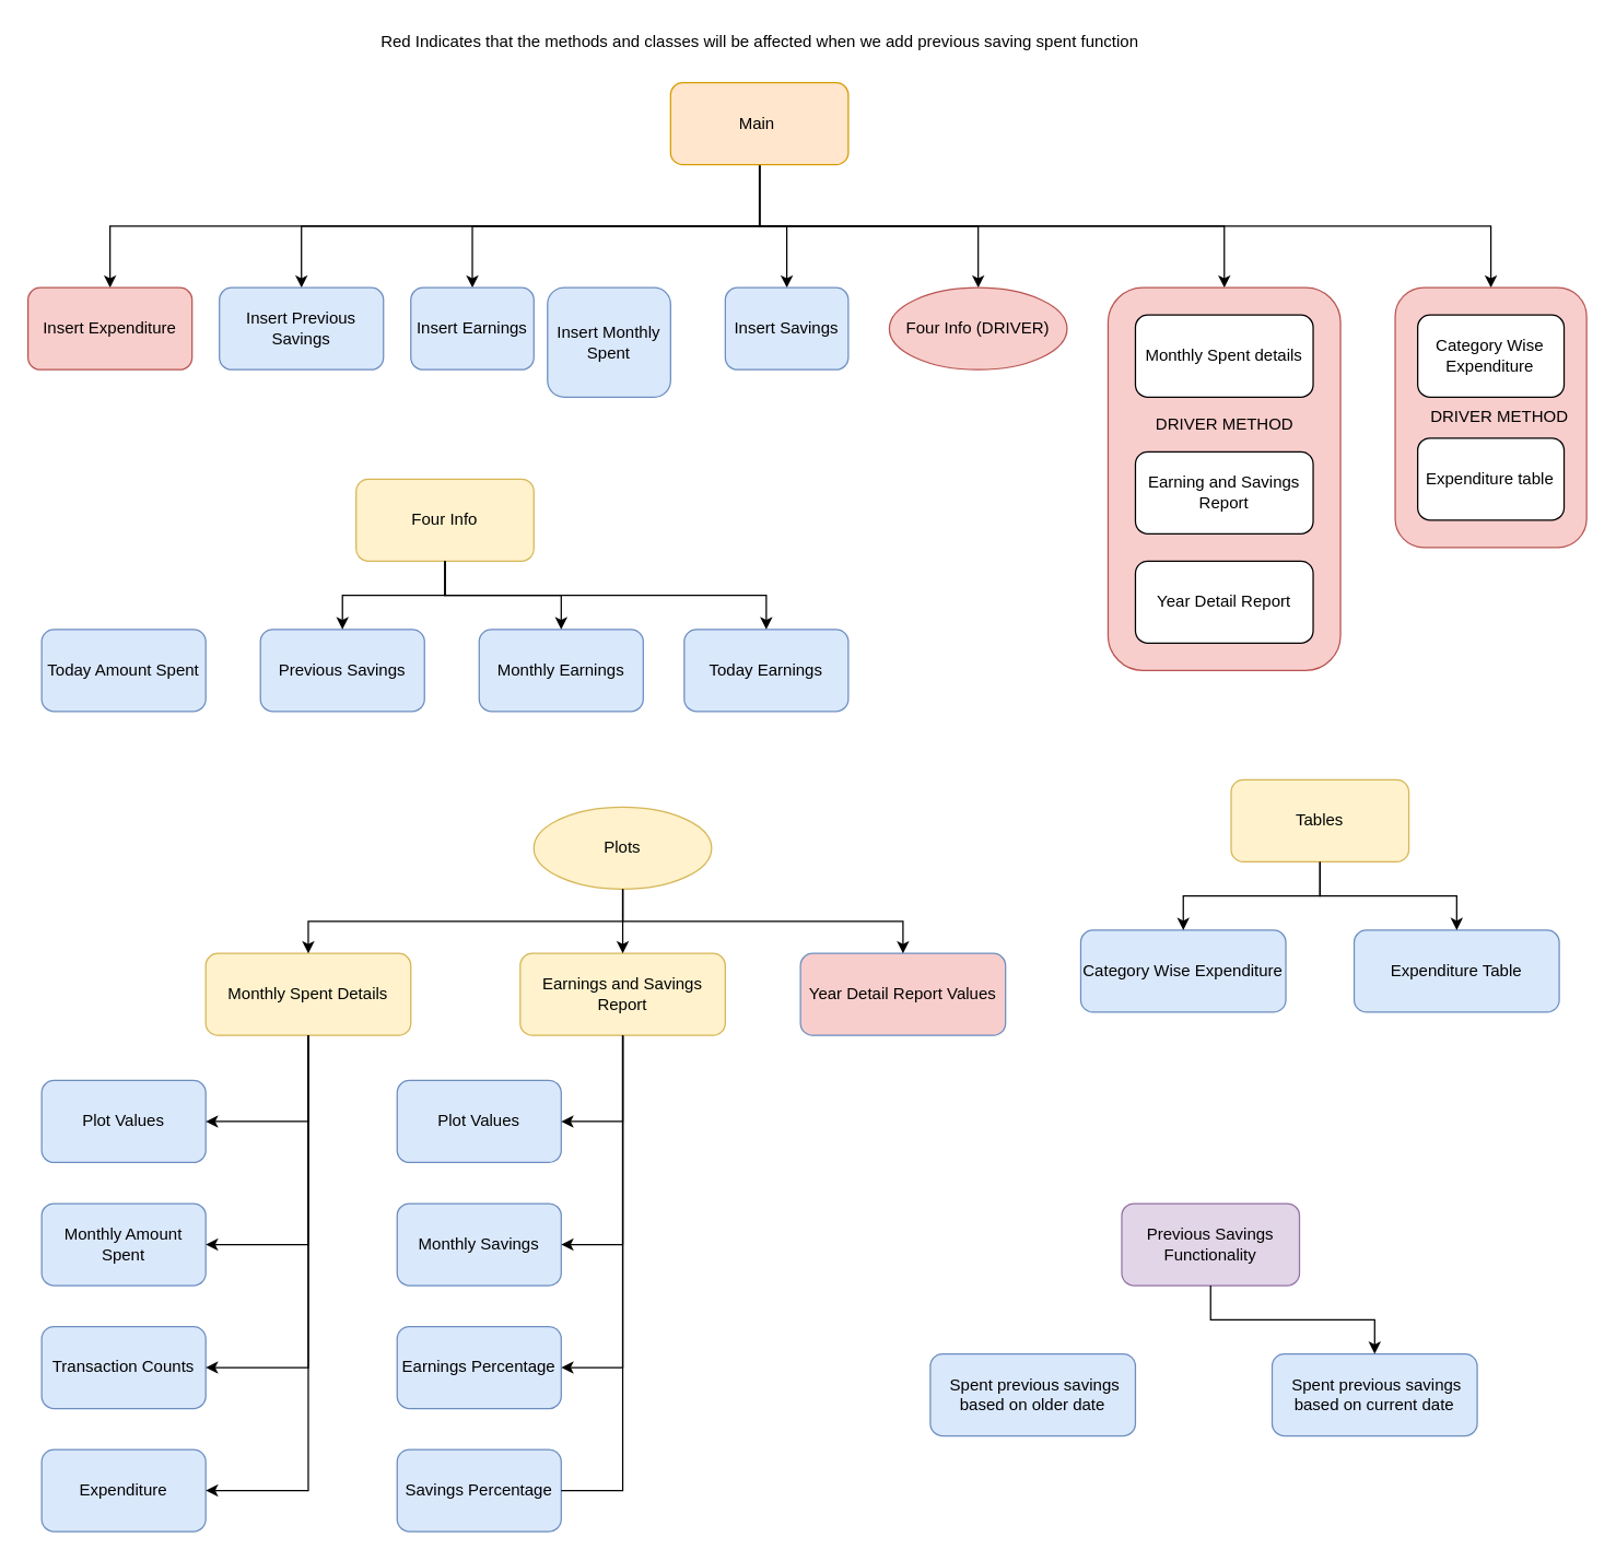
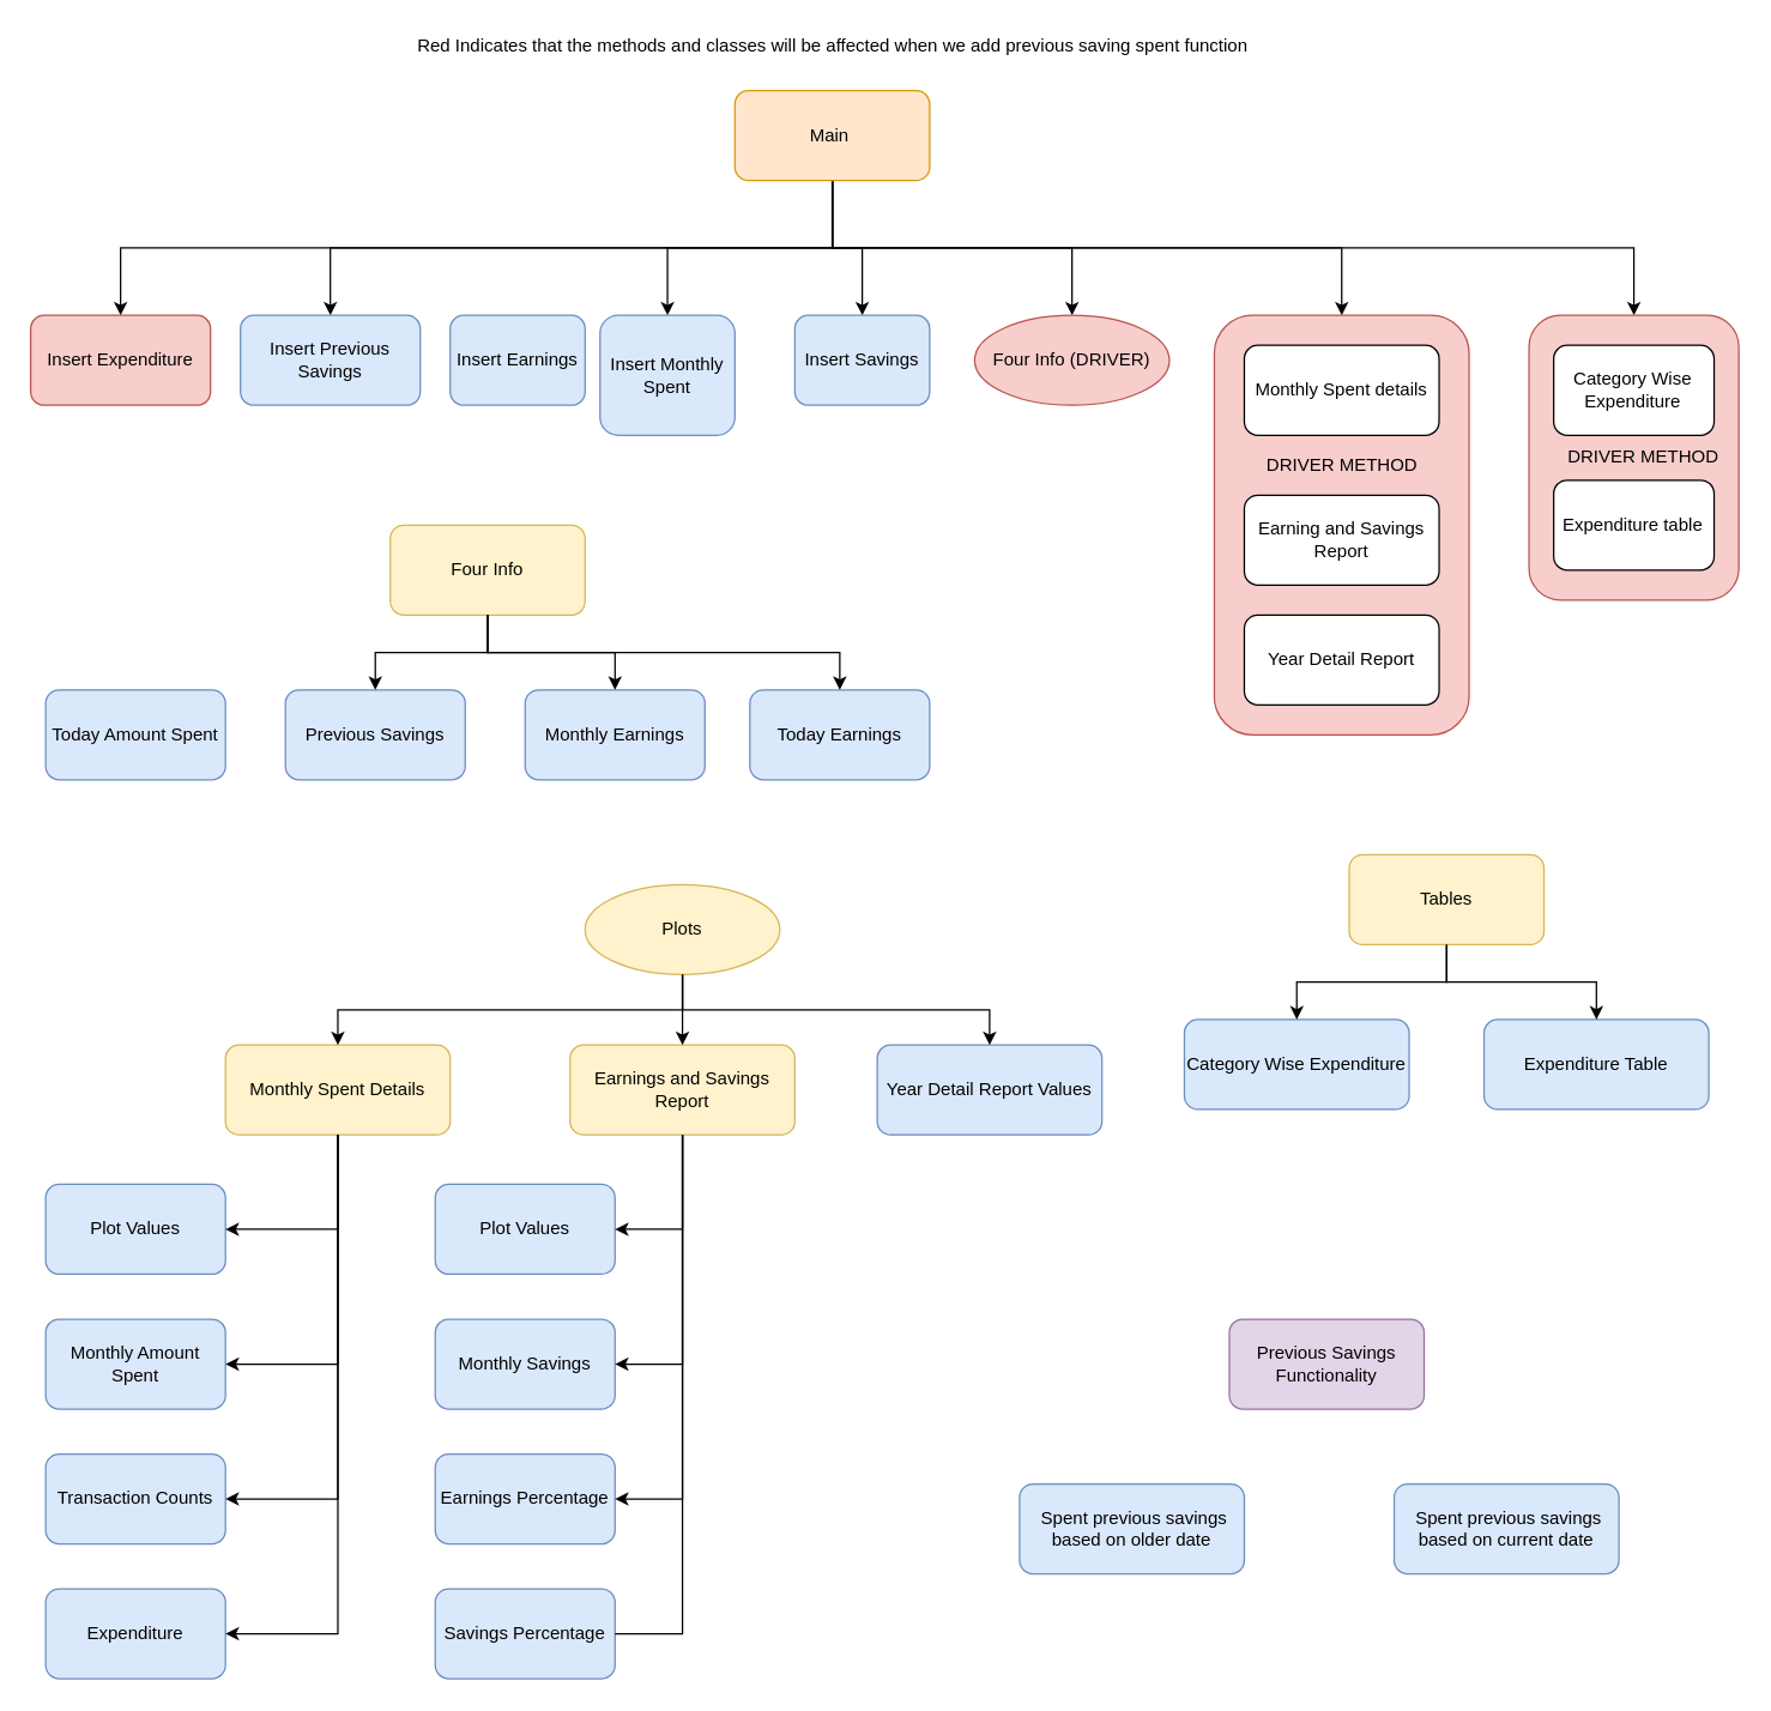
  <mxCell id="0" />
  <mxCell id="1" parent="0" />
  <mxCell id="2" style="edgeStyle=orthogonalEdgeStyle;rounded=0;orthogonalLoop=1;jettySize=auto;html=1;exitX=0.5;exitY=1;exitDx=0;exitDy=0;" parent="1" source="10" target="25" edge="1"><mxGeometry relative="1" as="geometry" /></mxCell>
  <mxCell id="3" style="edgeStyle=orthogonalEdgeStyle;rounded=0;orthogonalLoop=1;jettySize=auto;html=1;exitX=0.5;exitY=1;exitDx=0;exitDy=0;" parent="1" source="10" target="26" edge="1"><mxGeometry relative="1" as="geometry" /></mxCell>
- <mxCell id="4" style="edgeStyle=orthogonalEdgeStyle;rounded=0;orthogonalLoop=1;jettySize=auto;html=1;exitX=0.5;exitY=1;exitDx=0;exitDy=0;entryX=0.5;entryY=0;entryDx=0;entryDy=0;" parent="1" source="10" target="27" edge="1"><mxGeometry relative="1" as="geometry" /></mxCell>
  <mxCell id="5" style="edgeStyle=orthogonalEdgeStyle;rounded=0;orthogonalLoop=1;jettySize=auto;html=1;exitX=0.5;exitY=1;exitDx=0;exitDy=0;entryX=0.5;entryY=0;entryDx=0;entryDy=0;" parent="1" source="10" target="28" edge="1"><mxGeometry relative="1" as="geometry" /></mxCell>
  <mxCell id="6" style="edgeStyle=orthogonalEdgeStyle;rounded=0;orthogonalLoop=1;jettySize=auto;html=1;exitX=0.5;exitY=1;exitDx=0;exitDy=0;" parent="1" source="10" target="11" edge="1"><mxGeometry relative="1" as="geometry" /></mxCell>
  <mxCell id="7" style="edgeStyle=orthogonalEdgeStyle;rounded=0;orthogonalLoop=1;jettySize=auto;html=1;exitX=0.5;exitY=1;exitDx=0;exitDy=0;entryX=0.5;entryY=0;entryDx=0;entryDy=0;" parent="1" source="10" target="19" edge="1"><mxGeometry relative="1" as="geometry" /></mxCell>
  <mxCell id="8" style="edgeStyle=orthogonalEdgeStyle;rounded=0;orthogonalLoop=1;jettySize=auto;html=1;exitX=0.5;exitY=1;exitDx=0;exitDy=0;entryX=0.5;entryY=0;entryDx=0;entryDy=0;" parent="1" source="10" target="14" edge="1"><mxGeometry relative="1" as="geometry" /></mxCell>
+ <mxCell id="9" style="edgeStyle=orthogonalEdgeStyle;rounded=0;orthogonalLoop=1;jettySize=auto;html=1;exitX=0.5;exitY=1;exitDx=0;exitDy=0;entryX=0.5;entryY=0;entryDx=0;entryDy=0;" parent="1" source="10" target="71" edge="1"><mxGeometry relative="1" as="geometry" /></mxCell>
  <mxCell id="10" value="Main&amp;nbsp;" style="rounded=1;whiteSpace=wrap;html=1;fillColor=#ffe6cc;strokeColor=#d79b00;" parent="1" vertex="1"><mxGeometry x="490" y="60" width="130" height="60" as="geometry" /></mxCell>
  <mxCell id="11" value="Four Info (DRIVER)" style="ellipse;whiteSpace=wrap;html=1;fillColor=#f8cecc;strokeColor=#b85450;" parent="1" vertex="1"><mxGeometry x="650" y="210" width="130" height="60" as="geometry" /></mxCell>
  <mxCell id="12" style="edgeStyle=orthogonalEdgeStyle;rounded=0;orthogonalLoop=1;jettySize=auto;html=1;exitX=0.5;exitY=1;exitDx=0;exitDy=0;" parent="1" source="10" target="10" edge="1"><mxGeometry relative="1" as="geometry" /></mxCell>
  <mxCell id="13" value="" style="group" parent="1" vertex="1" connectable="0"><mxGeometry x="1020" y="210" width="140" height="190" as="geometry" /></mxCell>
  <mxCell id="14" value="" style="rounded=1;whiteSpace=wrap;html=1;fillColor=#f8cecc;strokeColor=#b85450;" parent="13" vertex="1"><mxGeometry width="140" height="190" as="geometry" /></mxCell>
  <mxCell id="15" value="Category Wise Expenditure" style="rounded=1;whiteSpace=wrap;html=1;" parent="13" vertex="1"><mxGeometry x="16.471" y="20" width="107.059" height="60" as="geometry" /></mxCell>
  <mxCell id="16" value="Expenditure table" style="rounded=1;whiteSpace=wrap;html=1;" parent="13" vertex="1"><mxGeometry x="16.471" y="110" width="107.059" height="60" as="geometry" /></mxCell>
  <mxCell id="17" value="DRIVER METHOD" style="text;html=1;align=center;verticalAlign=middle;resizable=0;points=[];autosize=1;strokeColor=none;fillColor=none;" parent="13" vertex="1"><mxGeometry x="16.468" y="85" width="120" height="20" as="geometry" /></mxCell>
  <mxCell id="18" value="" style="group" parent="1" vertex="1" connectable="0"><mxGeometry x="810" y="210" width="170" height="280" as="geometry" /></mxCell>
  <mxCell id="19" value="" style="rounded=1;whiteSpace=wrap;html=1;fillColor=#f8cecc;strokeColor=#b85450;" parent="18" vertex="1"><mxGeometry width="170" height="280" as="geometry" /></mxCell>
  <mxCell id="20" value="Monthly Spent details" style="rounded=1;whiteSpace=wrap;html=1;" parent="18" vertex="1"><mxGeometry x="20" y="20" width="130" height="60" as="geometry" /></mxCell>
  <mxCell id="21" value="Earning and Savings Report" style="rounded=1;whiteSpace=wrap;html=1;" parent="18" vertex="1"><mxGeometry x="20" y="120" width="130" height="60" as="geometry" /></mxCell>
  <mxCell id="22" value="Year Detail Report" style="rounded=1;whiteSpace=wrap;html=1;" parent="18" vertex="1"><mxGeometry x="20" y="200" width="130" height="60" as="geometry" /></mxCell>
  <mxCell id="23" style="edgeStyle=orthogonalEdgeStyle;rounded=0;orthogonalLoop=1;jettySize=auto;html=1;exitX=0.5;exitY=1;exitDx=0;exitDy=0;" parent="18" source="19" target="19" edge="1"><mxGeometry relative="1" as="geometry" /></mxCell>
  <mxCell id="24" value="DRIVER METHOD" style="text;html=1;align=center;verticalAlign=middle;resizable=0;points=[];autosize=1;strokeColor=none;fillColor=none;" parent="18" vertex="1"><mxGeometry x="25" y="90" width="120" height="20" as="geometry" /></mxCell>
  <mxCell id="25" value="Insert Expenditure" style="rounded=1;whiteSpace=wrap;html=1;fillColor=#f8cecc;strokeColor=#b85450;" parent="1" vertex="1"><mxGeometry x="20" y="210" width="120" height="60" as="geometry" /></mxCell>
  <mxCell id="26" value="Insert Previous Savings" style="rounded=1;whiteSpace=wrap;html=1;fillColor=#dae8fc;strokeColor=#6c8ebf;" parent="1" vertex="1"><mxGeometry x="160" y="210" width="120" height="60" as="geometry" /></mxCell>
  <mxCell id="27" value="Insert Earnings" style="rounded=1;whiteSpace=wrap;html=1;fillColor=#dae8fc;strokeColor=#6c8ebf;" parent="1" vertex="1"><mxGeometry x="300" y="210" width="90" height="60" as="geometry" /></mxCell>
  <mxCell id="28" value="Insert Savings" style="rounded=1;whiteSpace=wrap;html=1;fillColor=#dae8fc;strokeColor=#6c8ebf;" parent="1" vertex="1"><mxGeometry x="530" y="210" width="90" height="60" as="geometry" /></mxCell>
  <mxCell id="29" value="Red Indicates that the methods and classes will be affected when we add previous saving spent function" style="text;html=1;align=center;verticalAlign=middle;resizable=0;points=[];autosize=1;strokeColor=none;fillColor=none;" parent="1" vertex="1"><mxGeometry x="270" y="20" width="570" height="20" as="geometry" /></mxCell>
  <mxCell id="30" value="" style="group" parent="1" vertex="1" connectable="0"><mxGeometry x="790" y="570" width="350" height="170" as="geometry" /></mxCell>
  <mxCell id="31" value="Tables" style="rounded=1;whiteSpace=wrap;html=1;fillColor=#fff2cc;strokeColor=#d6b656;" parent="30" vertex="1"><mxGeometry x="110" width="130" height="60" as="geometry" /></mxCell>
  <mxCell id="32" value="Category Wise Expenditure" style="rounded=1;whiteSpace=wrap;html=1;fillColor=#dae8fc;strokeColor=#6c8ebf;" parent="30" vertex="1"><mxGeometry y="110" width="150" height="60" as="geometry" /></mxCell>
  <mxCell id="33" style="edgeStyle=orthogonalEdgeStyle;rounded=0;orthogonalLoop=1;jettySize=auto;html=1;exitX=0.5;exitY=1;exitDx=0;exitDy=0;entryX=0.5;entryY=0;entryDx=0;entryDy=0;" parent="30" source="31" target="32" edge="1"><mxGeometry relative="1" as="geometry" /></mxCell>
  <mxCell id="34" value="Expenditure Table" style="rounded=1;whiteSpace=wrap;html=1;fillColor=#dae8fc;strokeColor=#6c8ebf;" parent="30" vertex="1"><mxGeometry x="200" y="110" width="150" height="60" as="geometry" /></mxCell>
  <mxCell id="35" style="edgeStyle=orthogonalEdgeStyle;rounded=0;orthogonalLoop=1;jettySize=auto;html=1;exitX=0.5;exitY=1;exitDx=0;exitDy=0;" parent="30" source="31" target="34" edge="1"><mxGeometry relative="1" as="geometry" /></mxCell>
  <mxCell id="36" value="" style="group" parent="1" vertex="1" connectable="0"><mxGeometry x="30" y="590" width="705" height="530" as="geometry" /></mxCell>
  <mxCell id="37" value="Plots" style="ellipse;whiteSpace=wrap;html=1;fillColor=#fff2cc;strokeColor=#d6b656;" parent="36" vertex="1"><mxGeometry x="360" width="130" height="60" as="geometry" /></mxCell>
- <mxCell id="38" value="Year Detail Report Values" style="rounded=1;whiteSpace=wrap;html=1;fillColor=#f8cecc;strokeColor=#6c8ebf;" parent="36" vertex="1"><mxGeometry x="555" y="107" width="150" height="60" as="geometry" /></mxCell>
+ <mxCell id="38" value="Year Detail Report Values" style="rounded=1;whiteSpace=wrap;html=1;fillColor=#dae8fc;strokeColor=#6c8ebf;" parent="36" vertex="1"><mxGeometry x="555" y="107" width="150" height="60" as="geometry" /></mxCell>
  <mxCell id="39" style="edgeStyle=orthogonalEdgeStyle;rounded=0;orthogonalLoop=1;jettySize=auto;html=1;exitX=0.5;exitY=1;exitDx=0;exitDy=0;" parent="36" source="37" target="38" edge="1"><mxGeometry relative="1" as="geometry" /></mxCell>
  <mxCell id="40" value="" style="group" parent="36" vertex="1" connectable="0"><mxGeometry x="260" y="107" width="240" height="423" as="geometry" /></mxCell>
  <mxCell id="41" value="Earnings and Savings Report" style="rounded=1;whiteSpace=wrap;html=1;fillColor=#fff2cc;strokeColor=#d6b656;" parent="40" vertex="1"><mxGeometry x="90" width="150" height="60" as="geometry" /></mxCell>
  <mxCell id="42" value="Plot Values" style="rounded=1;whiteSpace=wrap;html=1;fillColor=#dae8fc;strokeColor=#6c8ebf;" parent="40" vertex="1"><mxGeometry y="93" width="120" height="60" as="geometry" /></mxCell>
  <mxCell id="43" style="edgeStyle=orthogonalEdgeStyle;rounded=0;orthogonalLoop=1;jettySize=auto;html=1;exitX=0.5;exitY=1;exitDx=0;exitDy=0;entryX=1;entryY=0.5;entryDx=0;entryDy=0;" parent="40" source="41" target="42" edge="1"><mxGeometry relative="1" as="geometry" /></mxCell>
  <mxCell id="44" value="Monthly Savings" style="rounded=1;whiteSpace=wrap;html=1;fillColor=#dae8fc;strokeColor=#6c8ebf;" parent="40" vertex="1"><mxGeometry y="183" width="120" height="60" as="geometry" /></mxCell>
  <mxCell id="45" style="edgeStyle=orthogonalEdgeStyle;rounded=0;orthogonalLoop=1;jettySize=auto;html=1;exitX=0.5;exitY=1;exitDx=0;exitDy=0;entryX=1;entryY=0.5;entryDx=0;entryDy=0;" parent="40" source="41" target="44" edge="1"><mxGeometry relative="1" as="geometry" /></mxCell>
  <mxCell id="46" value="Earnings Percentage" style="rounded=1;whiteSpace=wrap;html=1;fillColor=#dae8fc;strokeColor=#6c8ebf;" parent="40" vertex="1"><mxGeometry y="273" width="120" height="60" as="geometry" /></mxCell>
  <mxCell id="47" style="edgeStyle=orthogonalEdgeStyle;rounded=0;orthogonalLoop=1;jettySize=auto;html=1;exitX=0.5;exitY=1;exitDx=0;exitDy=0;entryX=1;entryY=0.5;entryDx=0;entryDy=0;" parent="40" source="41" target="46" edge="1"><mxGeometry relative="1" as="geometry" /></mxCell>
  <mxCell id="48" value="Savings Percentage" style="rounded=1;whiteSpace=wrap;html=1;fillColor=#dae8fc;strokeColor=#6c8ebf;" parent="40" vertex="1"><mxGeometry y="363" width="120" height="60" as="geometry" /></mxCell>
  <mxCell id="49" style="edgeStyle=orthogonalEdgeStyle;rounded=0;orthogonalLoop=1;jettySize=auto;html=1;exitX=0.5;exitY=1;exitDx=0;exitDy=0;entryX=1;entryY=0.5;entryDx=0;entryDy=0;endArrow=none;" parent="40" source="41" target="48" edge="1"><mxGeometry relative="1" as="geometry" /></mxCell>
  <mxCell id="50" style="edgeStyle=orthogonalEdgeStyle;rounded=0;orthogonalLoop=1;jettySize=auto;html=1;exitX=0.5;exitY=1;exitDx=0;exitDy=0;" parent="36" source="37" target="41" edge="1"><mxGeometry relative="1" as="geometry" /></mxCell>
  <mxCell id="51" value="" style="group" parent="36" vertex="1" connectable="0"><mxGeometry y="107" width="270" height="423" as="geometry" /></mxCell>
  <mxCell id="52" value="Monthly Spent Details" style="rounded=1;whiteSpace=wrap;html=1;fillColor=#fff2cc;strokeColor=#d6b656;" parent="51" vertex="1"><mxGeometry x="120" width="150" height="60" as="geometry" /></mxCell>
  <mxCell id="53" value="Plot Values" style="rounded=1;whiteSpace=wrap;html=1;fillColor=#dae8fc;strokeColor=#6c8ebf;" parent="51" vertex="1"><mxGeometry y="93" width="120" height="60" as="geometry" /></mxCell>
  <mxCell id="54" style="edgeStyle=orthogonalEdgeStyle;rounded=0;orthogonalLoop=1;jettySize=auto;html=1;exitX=0.5;exitY=1;exitDx=0;exitDy=0;entryX=1;entryY=0.5;entryDx=0;entryDy=0;" parent="51" source="52" target="53" edge="1"><mxGeometry relative="1" as="geometry" /></mxCell>
  <mxCell id="55" value="Monthly Amount Spent" style="rounded=1;whiteSpace=wrap;html=1;fillColor=#dae8fc;strokeColor=#6c8ebf;" parent="51" vertex="1"><mxGeometry y="183" width="120" height="60" as="geometry" /></mxCell>
  <mxCell id="56" style="edgeStyle=orthogonalEdgeStyle;rounded=0;orthogonalLoop=1;jettySize=auto;html=1;exitX=0.5;exitY=1;exitDx=0;exitDy=0;entryX=1;entryY=0.5;entryDx=0;entryDy=0;" parent="51" source="52" target="55" edge="1"><mxGeometry relative="1" as="geometry" /></mxCell>
  <mxCell id="57" value="Transaction Counts" style="rounded=1;whiteSpace=wrap;html=1;fillColor=#dae8fc;strokeColor=#6c8ebf;" parent="51" vertex="1"><mxGeometry y="273" width="120" height="60" as="geometry" /></mxCell>
  <mxCell id="58" style="edgeStyle=orthogonalEdgeStyle;rounded=0;orthogonalLoop=1;jettySize=auto;html=1;exitX=0.5;exitY=1;exitDx=0;exitDy=0;entryX=1;entryY=0.5;entryDx=0;entryDy=0;" parent="51" source="52" target="57" edge="1"><mxGeometry relative="1" as="geometry" /></mxCell>
  <mxCell id="59" value="Expenditure" style="rounded=1;whiteSpace=wrap;html=1;fillColor=#dae8fc;strokeColor=#6c8ebf;" parent="51" vertex="1"><mxGeometry y="363" width="120" height="60" as="geometry" /></mxCell>
  <mxCell id="60" style="edgeStyle=orthogonalEdgeStyle;rounded=0;orthogonalLoop=1;jettySize=auto;html=1;exitX=0.5;exitY=1;exitDx=0;exitDy=0;entryX=1;entryY=0.5;entryDx=0;entryDy=0;" parent="51" source="52" target="59" edge="1"><mxGeometry relative="1" as="geometry" /></mxCell>
  <mxCell id="61" style="edgeStyle=orthogonalEdgeStyle;rounded=0;orthogonalLoop=1;jettySize=auto;html=1;exitX=0.5;exitY=1;exitDx=0;exitDy=0;entryX=0.5;entryY=0;entryDx=0;entryDy=0;" parent="36" source="37" target="52" edge="1"><mxGeometry relative="1" as="geometry" /></mxCell>
  <mxCell id="62" value="" style="group" parent="1" vertex="1" connectable="0"><mxGeometry x="30" y="350" width="590" height="170" as="geometry" /></mxCell>
  <mxCell id="63" value="Four Info" style="rounded=1;whiteSpace=wrap;html=1;fillColor=#fff2cc;strokeColor=#d6b656;" parent="62" vertex="1"><mxGeometry x="230" width="130" height="60" as="geometry" /></mxCell>
  <mxCell id="64" value="Today Amount Spent" style="rounded=1;whiteSpace=wrap;html=1;fillColor=#dae8fc;strokeColor=#6c8ebf;" parent="62" vertex="1"><mxGeometry y="110" width="120" height="60" as="geometry" /></mxCell>
  <mxCell id="65" value="Previous Savings" style="rounded=1;whiteSpace=wrap;html=1;fillColor=#dae8fc;strokeColor=#6c8ebf;" parent="62" vertex="1"><mxGeometry x="160" y="110" width="120" height="60" as="geometry" /></mxCell>
  <mxCell id="66" style="edgeStyle=orthogonalEdgeStyle;rounded=0;orthogonalLoop=1;jettySize=auto;html=1;exitX=0.5;exitY=1;exitDx=0;exitDy=0;" parent="62" source="63" target="65" edge="1"><mxGeometry relative="1" as="geometry" /></mxCell>
  <mxCell id="67" value="Monthly Earnings" style="rounded=1;whiteSpace=wrap;html=1;fillColor=#dae8fc;strokeColor=#6c8ebf;" parent="62" vertex="1"><mxGeometry x="320" y="110" width="120" height="60" as="geometry" /></mxCell>
  <mxCell id="68" style="edgeStyle=orthogonalEdgeStyle;rounded=0;orthogonalLoop=1;jettySize=auto;html=1;exitX=0.5;exitY=1;exitDx=0;exitDy=0;" parent="62" source="63" target="67" edge="1"><mxGeometry relative="1" as="geometry" /></mxCell>
  <mxCell id="69" value="Today Earnings" style="rounded=1;whiteSpace=wrap;html=1;fillColor=#dae8fc;strokeColor=#6c8ebf;" parent="62" vertex="1"><mxGeometry x="470" y="110" width="120" height="60" as="geometry" /></mxCell>
  <mxCell id="70" style="edgeStyle=orthogonalEdgeStyle;rounded=0;orthogonalLoop=1;jettySize=auto;html=1;exitX=0.5;exitY=1;exitDx=0;exitDy=0;entryX=0.5;entryY=0;entryDx=0;entryDy=0;" parent="62" source="63" target="69" edge="1"><mxGeometry relative="1" as="geometry" /></mxCell>
  <mxCell id="71" value="Insert Monthly Spent" style="rounded=1;whiteSpace=wrap;html=1;fillColor=#dae8fc;strokeColor=#6c8ebf;" parent="1" vertex="1"><mxGeometry x="400" y="210" width="90" height="80" as="geometry" /></mxCell>
  <mxCell id="72" value="" style="group" parent="1" vertex="1" connectable="0"><mxGeometry x="680" y="880" width="400" height="170" as="geometry" /></mxCell>
  <mxCell id="73" value="Previous Savings Functionality" style="rounded=1;whiteSpace=wrap;html=1;fillColor=#e1d5e7;strokeColor=#9673a6;" parent="72" vertex="1"><mxGeometry x="140" width="130" height="60" as="geometry" /></mxCell>
  <mxCell id="74" value="&amp;nbsp;Spent previous savings based on older date" style="rounded=1;whiteSpace=wrap;html=1;fillColor=#dae8fc;strokeColor=#6c8ebf;" parent="72" vertex="1"><mxGeometry y="110" width="150" height="60" as="geometry" /></mxCell>
  <mxCell id="75" value="&amp;nbsp;Spent previous savings based on current date" style="rounded=1;whiteSpace=wrap;html=1;fillColor=#dae8fc;strokeColor=#6c8ebf;" parent="72" vertex="1"><mxGeometry x="250" y="110" width="150" height="60" as="geometry" /></mxCell>
- <mxCell id="76" style="edgeStyle=orthogonalEdgeStyle;rounded=0;orthogonalLoop=1;jettySize=auto;html=1;exitX=0.5;exitY=1;exitDx=0;exitDy=0;fontSize=30;" parent="72" source="73" target="75" edge="1"><mxGeometry relative="1" as="geometry" /></mxCell>
